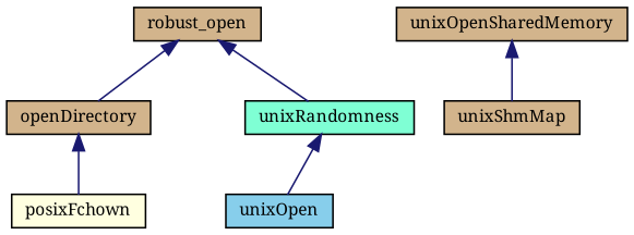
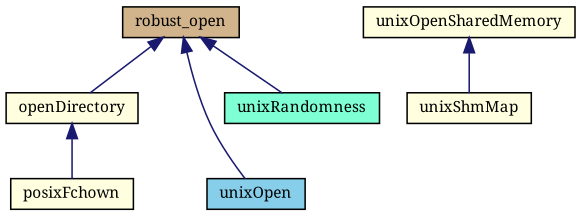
  digraph {
    fontname="Noto Serif"
    rankdir=TB
    node [color=black fillcolor=lightyellow fontname="Noto Serif" fontsize=10 shape=record style=filled]
    edge [color=midnightblue dir=back fontname="Noto Serif" fontsize=10 labelfontname=FreeSans labelfontsize=10 style=solid]
    n1 [fillcolor=tan fontcolor=black height=0.2 label=robust_open width=0.4]
-   n2 [fillcolor=tan height=0.2 label=openDirectory width=0.4]
+   n2 [height=0.2 label=openDirectory width=0.4]
    n3 [fillcolor=skyblue height=0.2 label=unixOpen width=0.4]
    n4 [fillcolor=aquamarine height=0.2 label=unixRandomness width=0.4]
    n5 [height=0.2 label=posixFchown width=0.4]
-   n6 [fillcolor=tan height=0.2 label=unixOpenSharedMemory width=0.4]
-   n7 [fillcolor=tan height=0.2 label=unixShmMap width=0.4]
+   n6 [height=0.2 label=unixOpenSharedMemory width=0.4]
+   n7 [height=0.2 label=unixShmMap width=0.4]
    n1 -> n2
-   n4 -> n3
+   n1 -> n3
    n1 -> n4
    n2 -> n5
    n6 -> n7
  }
